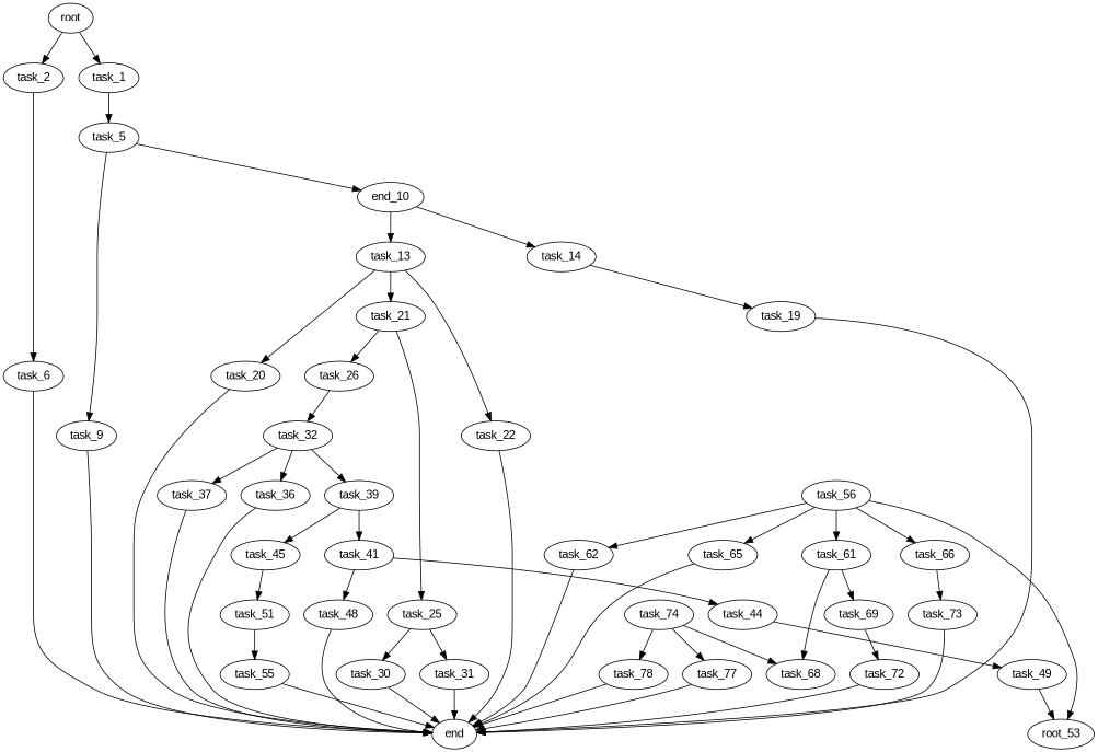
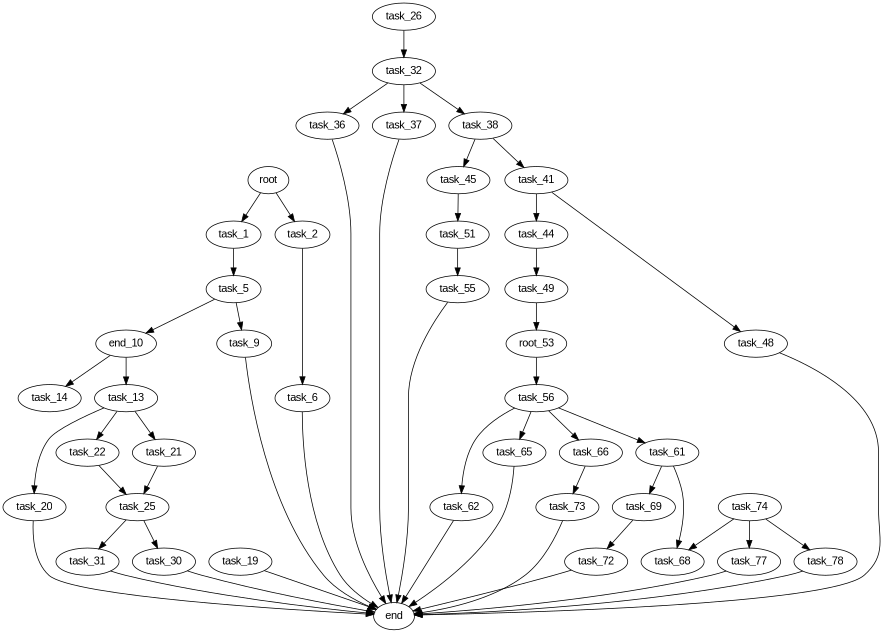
  digraph {
    fontname="Liberation Sans"
    node [fontname="Liberation Sans"]
    edge [fontname="Liberation Sans"]
    root
    task_1
    task_2
    task_5
    task_6
    task_9
    n7 [label=end_10]
    end
    task_13
    task_14
    task_20
    task_21
    task_22
    task_19
    task_25
    task_26
    task_30
    task_31
    task_32
    task_36
    task_37
-   task_38 [label=task_39]
+   task_38
    task_41
    task_45
    task_44
    task_48
    task_51
    task_49
    n29 [label=root_53]
    task_55
    task_56
    task_61
    task_62
    task_65
    task_66
    task_68
    task_69
    task_73
    task_72
    task_74
    task_77
    task_78
    root -> task_1
    root -> task_2
    task_1 -> task_5
    task_2 -> task_6
    task_5 -> task_9
    task_5 -> n7
    task_6 -> end
    task_9 -> end
    n7 -> task_13
    n7 -> task_14
    task_13 -> task_20
    task_13 -> task_21
    task_13 -> task_22
-   task_14 -> task_19
    task_20 -> end
    task_21 -> task_25
-   task_21 -> task_26
-   task_22 -> end
+   task_22 -> task_25
    task_19 -> end
    task_25 -> task_30
    task_25 -> task_31
    task_26 -> task_32
    task_30 -> end
    task_31 -> end
    task_32 -> task_36
    task_32 -> task_37
    task_32 -> task_38
    task_36 -> end
    task_37 -> end
    task_38 -> task_41
    task_38 -> task_45
    task_41 -> task_44
    task_41 -> task_48
    task_45 -> task_51
    task_44 -> task_49
    task_48 -> end
    task_51 -> task_55
    task_49 -> n29
-   task_56 -> n29
+   n29 -> task_56
    task_55 -> end
    task_56 -> task_61
    task_56 -> task_62
    task_56 -> task_65
    task_56 -> task_66
    task_61 -> task_68
    task_61 -> task_69
    task_62 -> end
    task_65 -> end
    task_66 -> task_73
    task_69 -> task_72
    task_73 -> end
    task_72 -> end
    task_74 -> task_68
    task_74 -> task_77
    task_74 -> task_78
    task_77 -> end
    task_78 -> end
  }
